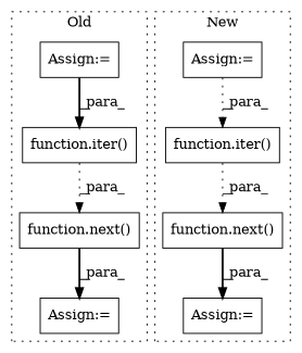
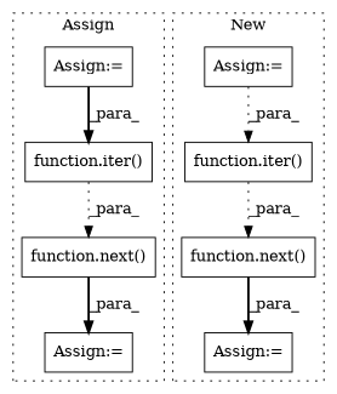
  digraph {
    node [a=75 l="5,1" shape=box]
    edge [style=bold]
    n1 [label="function.next()" s="2998,3035"]
    n2 [label="function.iter()" s="3003,3034"]
    n3 [a=68 l=12 label="Assign:=" s=2986]
    n4 [a=68 l=3 label="Assign:=" s=2584]
    n5 [label="function.iter()" s="3557,3579"]
    n6 [label="function.next()" s="3552,3580"]
    n7 [a=68 l=3 label="Assign:=" s=3549]
    n8 [a=68 l=3 label="Assign:=" s=3434]
    subgraph cluster_1 {
-     label=Old
+     label=Assign
      style=dotted
      n1
      n2
      n3
      n4
    }
    subgraph cluster_2 {
      label=New
      style=dotted
      n5
      n6
      n7
      n8
    }
    n1 -> n3 [label=_para_]
    n2 -> n1 [label=_para_ style=dotted]
    n4 -> n2 [label=_para_]
    n5 -> n6 [label=_para_ style=dotted]
    n6 -> n7 [label=_para_]
    n8 -> n5 [label=_para_ style=dotted]
  }
